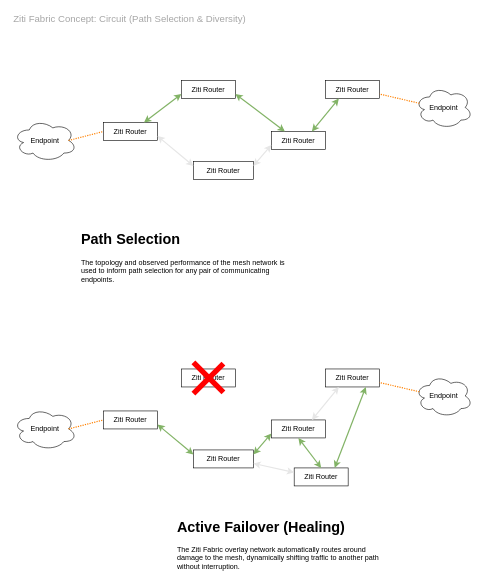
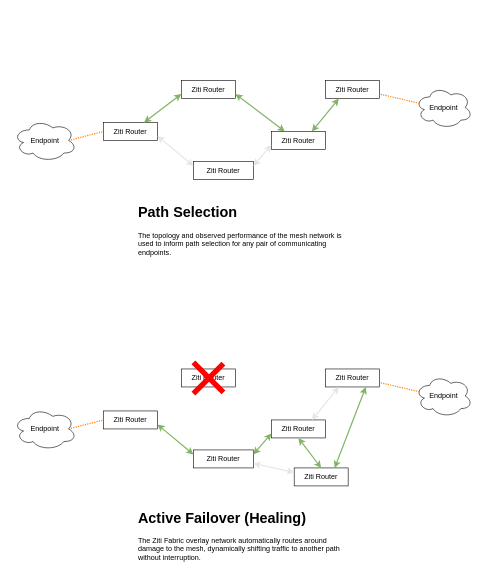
  <mxCell id="0" />
  <mxCell id="1" parent="0" />
- <mxCell id="2" value="&lt;span style=&quot;font-size: 16px&quot;&gt;Ziti Fabric Concept: Circuit (Path Selection &amp;amp; Diversity)&lt;br&gt;&lt;/span&gt;" style="text;html=1;strokeColor=none;fillColor=none;align=left;verticalAlign=middle;whiteSpace=wrap;rounded=0;fontColor=#A6A6A6;" vertex="1" parent="1"><mxGeometry x="20" y="20" width="770" height="20" as="geometry" /></mxCell>
  <mxCell id="3" value="Ziti Router" style="rounded=0;whiteSpace=wrap;html=1;" vertex="1" parent="1"><mxGeometry x="172" y="203.5" width="90" height="30" as="geometry" /></mxCell>
  <mxCell id="4" value="&lt;font color=&quot;#000000&quot;&gt;Endpoint&lt;/font&gt;&lt;br&gt;" style="ellipse;shape=cloud;whiteSpace=wrap;html=1;fontColor=#82B366;" vertex="1" parent="1"><mxGeometry x="22" y="198.5" width="105" height="70" as="geometry" /></mxCell>
  <mxCell id="5" value="" style="endArrow=none;dashed=1;html=1;strokeColor=#FF8000;strokeWidth=2;fontColor=#82B366;exitX=0.875;exitY=0.5;exitDx=0;exitDy=0;exitPerimeter=0;entryX=0;entryY=0.5;entryDx=0;entryDy=0;dashPattern=1 1;" edge="1" parent="1" source="4" target="3"><mxGeometry width="50" height="50" relative="1" as="geometry"><mxPoint x="102" y="1061.5" as="sourcePoint" /><mxPoint x="227" y="1061.5" as="targetPoint" /></mxGeometry></mxCell>
  <mxCell id="6" value="Ziti Router" style="rounded=0;whiteSpace=wrap;html=1;" vertex="1" parent="1"><mxGeometry x="542" y="133.5" width="90" height="30" as="geometry" /></mxCell>
  <mxCell id="7" value="Ziti Router" style="rounded=0;whiteSpace=wrap;html=1;" vertex="1" parent="1"><mxGeometry x="322" y="268.5" width="100" height="30" as="geometry" /></mxCell>
  <mxCell id="8" value="Ziti Router" style="rounded=0;whiteSpace=wrap;html=1;" vertex="1" parent="1"><mxGeometry x="452" y="218.5" width="90" height="30" as="geometry" /></mxCell>
  <mxCell id="9" value="Ziti Router" style="rounded=0;whiteSpace=wrap;html=1;" vertex="1" parent="1"><mxGeometry x="302" y="133.5" width="90" height="30" as="geometry" /></mxCell>
  <mxCell id="10" value="" style="endArrow=classic;startArrow=classic;html=1;exitX=0;exitY=0.25;exitDx=0;exitDy=0;entryX=1;entryY=0.75;entryDx=0;entryDy=0;fillColor=#d5e8d4;strokeColor=#E6E6E6;strokeWidth=2;" edge="1" parent="1" source="7" target="3"><mxGeometry width="50" height="50" relative="1" as="geometry"><mxPoint x="252" y="233.5" as="sourcePoint" /><mxPoint x="332" y="163.5" as="targetPoint" /></mxGeometry></mxCell>
  <mxCell id="11" value="" style="endArrow=classic;startArrow=classic;html=1;exitX=0.25;exitY=0;exitDx=0;exitDy=0;fillColor=#d5e8d4;strokeColor=#82b366;strokeWidth=2;entryX=1;entryY=0.75;entryDx=0;entryDy=0;" edge="1" parent="1" source="8" target="9"><mxGeometry width="50" height="50" relative="1" as="geometry"><mxPoint x="262" y="243.5" as="sourcePoint" /><mxPoint x="412" y="163.5" as="targetPoint" /></mxGeometry></mxCell>
  <mxCell id="12" value="" style="endArrow=classic;startArrow=classic;html=1;exitX=1;exitY=0.25;exitDx=0;exitDy=0;entryX=0;entryY=0.75;entryDx=0;entryDy=0;fillColor=#d5e8d4;strokeColor=#E6E6E6;strokeWidth=2;" edge="1" parent="1" source="7" target="8"><mxGeometry width="50" height="50" relative="1" as="geometry"><mxPoint x="272" y="253.5" as="sourcePoint" /><mxPoint x="352" y="183.5" as="targetPoint" /></mxGeometry></mxCell>
  <mxCell id="13" value="" style="endArrow=classic;startArrow=classic;html=1;exitX=0.75;exitY=0;exitDx=0;exitDy=0;fillColor=#d5e8d4;strokeColor=#82b366;strokeWidth=2;entryX=0.25;entryY=1;entryDx=0;entryDy=0;" edge="1" parent="1" source="8" target="6"><mxGeometry width="50" height="50" relative="1" as="geometry"><mxPoint x="532" y="273.5" as="sourcePoint" /><mxPoint x="422" y="173.5" as="targetPoint" /></mxGeometry></mxCell>
  <mxCell id="14" value="" style="endArrow=classic;startArrow=classic;html=1;exitX=0;exitY=0.75;exitDx=0;exitDy=0;entryX=0.75;entryY=0;entryDx=0;entryDy=0;fillColor=#d5e8d4;strokeColor=#82b366;strokeWidth=2;" edge="1" parent="1" source="9" target="3"><mxGeometry width="50" height="50" relative="1" as="geometry"><mxPoint x="382" y="353.5" as="sourcePoint" /><mxPoint x="362" y="173.5" as="targetPoint" /></mxGeometry></mxCell>
  <mxCell id="15" value="&lt;font color=&quot;#000000&quot;&gt;Endpoint&lt;/font&gt;&lt;br&gt;" style="ellipse;shape=cloud;whiteSpace=wrap;html=1;fontColor=#82B366;" vertex="1" parent="1"><mxGeometry x="692" y="143.5" width="95" height="70" as="geometry" /></mxCell>
  <mxCell id="16" value="" style="endArrow=none;dashed=1;html=1;strokeColor=#FF8000;strokeWidth=2;fontColor=#82B366;exitX=0.07;exitY=0.4;exitDx=0;exitDy=0;exitPerimeter=0;entryX=1;entryY=0.75;entryDx=0;entryDy=0;dashPattern=1 1;" edge="1" parent="1" source="15" target="6"><mxGeometry width="50" height="50" relative="1" as="geometry"><mxPoint x="124" y="243.5" as="sourcePoint" /><mxPoint x="182" y="228.5" as="targetPoint" /></mxGeometry></mxCell>
- <mxCell id="17" value="&lt;h1&gt;Path Selection&lt;/h1&gt;&lt;p&gt;The topology and observed performance of the mesh network is used to inform path selection for any pair of communicating endpoints.&lt;/p&gt;" style="text;html=1;strokeColor=none;fillColor=none;spacing=5;spacingTop=-20;whiteSpace=wrap;overflow=hidden;rounded=0;" vertex="1" parent="1"><mxGeometry x="130" y="378.5" width="360" height="110" as="geometry" /></mxCell>
+ <mxCell id="17" value="&lt;h1&gt;Path Selection&lt;/h1&gt;&lt;p&gt;The topology and observed performance of the mesh network is used to inform path selection for any pair of communicating endpoints.&lt;/p&gt;" style="text;html=1;strokeColor=none;fillColor=none;spacing=5;spacingTop=-20;whiteSpace=wrap;overflow=hidden;rounded=0;" vertex="1" parent="1"><mxGeometry x="225" y="333.5" width="360" height="110" as="geometry" /></mxCell>
  <mxCell id="18" value="Ziti Router" style="rounded=0;whiteSpace=wrap;html=1;" vertex="1" parent="1"><mxGeometry x="172" y="684.5" width="90" height="30" as="geometry" /></mxCell>
  <mxCell id="19" value="&lt;font color=&quot;#000000&quot;&gt;Endpoint&lt;/font&gt;&lt;br&gt;" style="ellipse;shape=cloud;whiteSpace=wrap;html=1;fontColor=#82B366;" vertex="1" parent="1"><mxGeometry x="22" y="679.5" width="105" height="70" as="geometry" /></mxCell>
  <mxCell id="20" value="" style="endArrow=none;dashed=1;html=1;strokeColor=#FF8000;strokeWidth=2;fontColor=#82B366;exitX=0.875;exitY=0.5;exitDx=0;exitDy=0;exitPerimeter=0;entryX=0;entryY=0.5;entryDx=0;entryDy=0;dashPattern=1 1;" edge="1" parent="1" source="19" target="18"><mxGeometry width="50" height="50" relative="1" as="geometry"><mxPoint x="102" y="1542.5" as="sourcePoint" /><mxPoint x="227" y="1542.5" as="targetPoint" /></mxGeometry></mxCell>
  <mxCell id="21" value="Ziti Router" style="rounded=0;whiteSpace=wrap;html=1;" vertex="1" parent="1"><mxGeometry x="542" y="614.5" width="90" height="30" as="geometry" /></mxCell>
  <mxCell id="22" value="Ziti Router" style="rounded=0;whiteSpace=wrap;html=1;" vertex="1" parent="1"><mxGeometry x="322" y="749.5" width="100" height="30" as="geometry" /></mxCell>
  <mxCell id="23" value="Ziti Router" style="rounded=0;whiteSpace=wrap;html=1;" vertex="1" parent="1"><mxGeometry x="452" y="699.5" width="90" height="30" as="geometry" /></mxCell>
  <mxCell id="24" value="Ziti Router" style="rounded=0;whiteSpace=wrap;html=1;" vertex="1" parent="1"><mxGeometry x="302" y="614.5" width="90" height="30" as="geometry" /></mxCell>
  <mxCell id="25" value="" style="endArrow=classic;startArrow=classic;html=1;exitX=0;exitY=0.25;exitDx=0;exitDy=0;entryX=1;entryY=0.75;entryDx=0;entryDy=0;fillColor=#d5e8d4;strokeColor=#82B366;strokeWidth=2;" edge="1" parent="1" source="22" target="18"><mxGeometry width="50" height="50" relative="1" as="geometry"><mxPoint x="252" y="714.5" as="sourcePoint" /><mxPoint x="332" y="644.5" as="targetPoint" /></mxGeometry></mxCell>
  <mxCell id="26" value="" style="endArrow=classic;startArrow=classic;html=1;exitX=1;exitY=0.25;exitDx=0;exitDy=0;entryX=0;entryY=0.75;entryDx=0;entryDy=0;fillColor=#d5e8d4;strokeColor=#82B366;strokeWidth=2;" edge="1" parent="1" source="22" target="23"><mxGeometry width="50" height="50" relative="1" as="geometry"><mxPoint x="272" y="734.5" as="sourcePoint" /><mxPoint x="352" y="664.5" as="targetPoint" /></mxGeometry></mxCell>
  <mxCell id="27" value="" style="endArrow=classic;startArrow=classic;html=1;exitX=0.75;exitY=0;exitDx=0;exitDy=0;fillColor=#d5e8d4;strokeColor=#E6E6E6;strokeWidth=2;entryX=0.25;entryY=1;entryDx=0;entryDy=0;" edge="1" parent="1" source="23" target="21"><mxGeometry width="50" height="50" relative="1" as="geometry"><mxPoint x="532" y="754.5" as="sourcePoint" /><mxPoint x="422" y="654.5" as="targetPoint" /></mxGeometry></mxCell>
  <mxCell id="28" value="&lt;font color=&quot;#000000&quot;&gt;Endpoint&lt;/font&gt;&lt;br&gt;" style="ellipse;shape=cloud;whiteSpace=wrap;html=1;fontColor=#82B366;" vertex="1" parent="1"><mxGeometry x="692" y="624.5" width="95" height="70" as="geometry" /></mxCell>
  <mxCell id="29" value="" style="endArrow=none;dashed=1;html=1;strokeColor=#FF8000;strokeWidth=2;fontColor=#82B366;exitX=0.07;exitY=0.4;exitDx=0;exitDy=0;exitPerimeter=0;entryX=1;entryY=0.75;entryDx=0;entryDy=0;dashPattern=1 1;" edge="1" parent="1" source="28" target="21"><mxGeometry width="50" height="50" relative="1" as="geometry"><mxPoint x="124" y="724.5" as="sourcePoint" /><mxPoint x="182" y="709.5" as="targetPoint" /></mxGeometry></mxCell>
  <mxCell id="30" value="" style="group" vertex="1" connectable="0" parent="1"><mxGeometry x="322" y="603.5" width="50" height="52" as="geometry" /></mxCell>
  <mxCell id="31" value="" style="endArrow=none;html=1;strokeColor=#FF0000;strokeWidth=9;fillColor=#e51400;" edge="1" parent="30"><mxGeometry width="50" height="50" relative="1" as="geometry"><mxPoint y="52" as="sourcePoint" /><mxPoint x="50" y="2" as="targetPoint" /></mxGeometry></mxCell>
  <mxCell id="32" value="" style="endArrow=none;html=1;strokeColor=#FF0000;strokeWidth=9;fillColor=#e51400;" edge="1" parent="30"><mxGeometry width="50" height="50" relative="1" as="geometry"><mxPoint x="50" y="50" as="sourcePoint" /><mxPoint as="targetPoint" /></mxGeometry></mxCell>
  <mxCell id="33" value="Ziti Router" style="rounded=0;whiteSpace=wrap;html=1;" vertex="1" parent="1"><mxGeometry x="490" y="779.5" width="90" height="30" as="geometry" /></mxCell>
  <mxCell id="34" value="" style="endArrow=classic;startArrow=classic;html=1;exitX=0;exitY=0.25;exitDx=0;exitDy=0;entryX=1;entryY=0.75;entryDx=0;entryDy=0;fillColor=#d5e8d4;strokeColor=#E6E6E6;strokeWidth=2;" edge="1" parent="1" source="33" target="22"><mxGeometry width="50" height="50" relative="1" as="geometry"><mxPoint x="332" y="767" as="sourcePoint" /><mxPoint x="272" y="717" as="targetPoint" /></mxGeometry></mxCell>
  <mxCell id="35" value="" style="endArrow=classic;startArrow=classic;html=1;exitX=0.5;exitY=0;exitDx=0;exitDy=0;entryX=0.5;entryY=1;entryDx=0;entryDy=0;fillColor=#d5e8d4;strokeColor=#82B366;strokeWidth=2;" edge="1" parent="1" source="33" target="23"><mxGeometry width="50" height="50" relative="1" as="geometry"><mxPoint x="342" y="777" as="sourcePoint" /><mxPoint x="282" y="727" as="targetPoint" /></mxGeometry></mxCell>
  <mxCell id="36" value="" style="endArrow=classic;startArrow=classic;html=1;exitX=0.75;exitY=1;exitDx=0;exitDy=0;entryX=0.75;entryY=0;entryDx=0;entryDy=0;fillColor=#d5e8d4;strokeColor=#82B366;strokeWidth=2;" edge="1" parent="1" source="21" target="33"><mxGeometry width="50" height="50" relative="1" as="geometry"><mxPoint x="352" y="787" as="sourcePoint" /><mxPoint x="292" y="737" as="targetPoint" /></mxGeometry></mxCell>
- <mxCell id="37" value="&lt;h1&gt;Active Failover (Healing)&lt;/h1&gt;&lt;p&gt;The Ziti Fabric overlay network automatically routes around damage to the mesh, dynamically shifting traffic to another path without interruption.&lt;/p&gt;" style="text;html=1;strokeColor=none;fillColor=none;spacing=5;spacingTop=-20;whiteSpace=wrap;overflow=hidden;rounded=0;" vertex="1" parent="1"><mxGeometry x="289.5" y="857.5" width="360" height="110" as="geometry" /></mxCell>
+ <mxCell id="37" value="&lt;h1&gt;Active Failover (Healing)&lt;/h1&gt;&lt;p&gt;The Ziti Fabric overlay network automatically routes around damage to the mesh, dynamically shifting traffic to another path without interruption.&lt;/p&gt;" style="text;html=1;strokeColor=none;fillColor=none;spacing=5;spacingTop=-20;whiteSpace=wrap;overflow=hidden;rounded=0;" vertex="1" parent="1"><mxGeometry x="224.5" y="842.5" width="360" height="110" as="geometry" /></mxCell>
